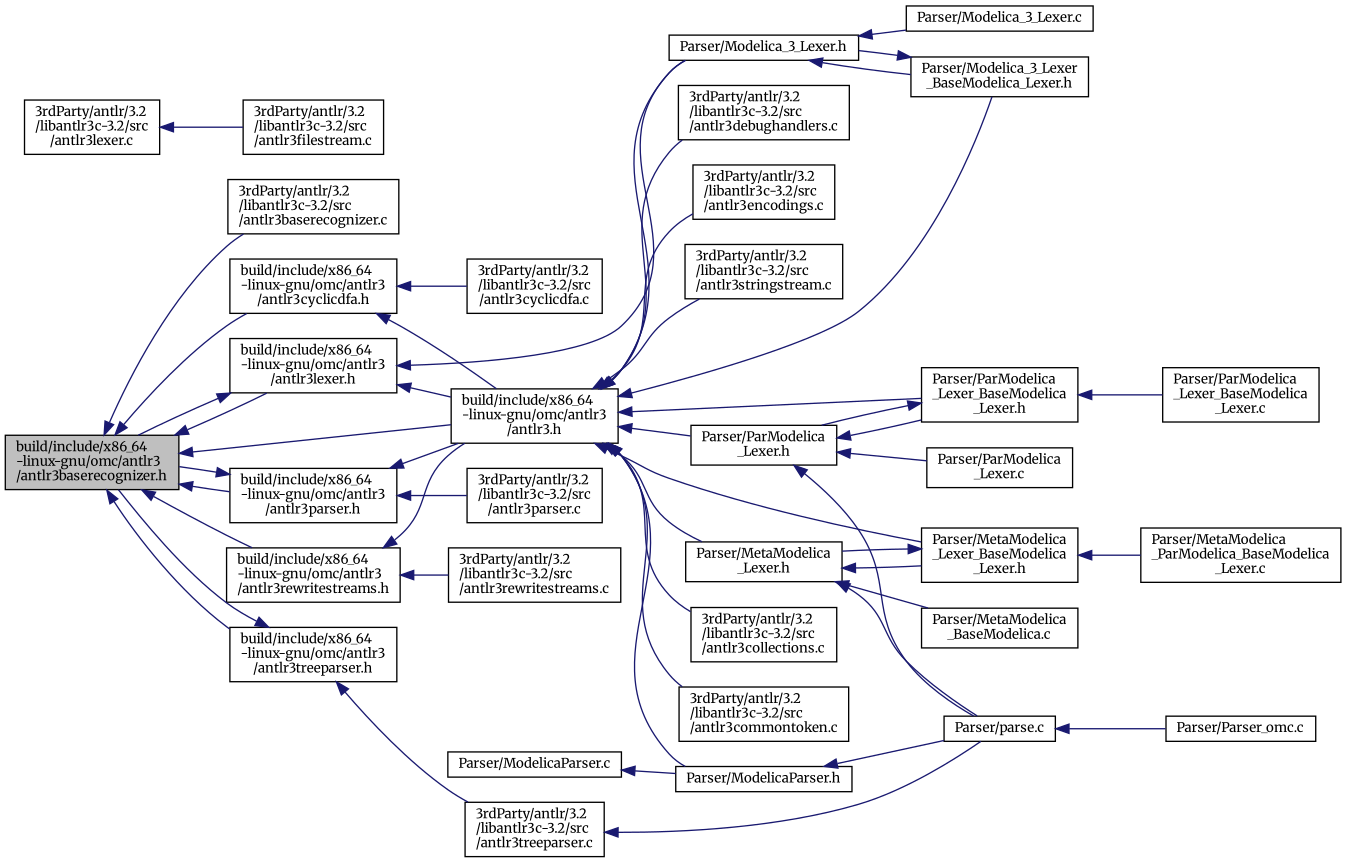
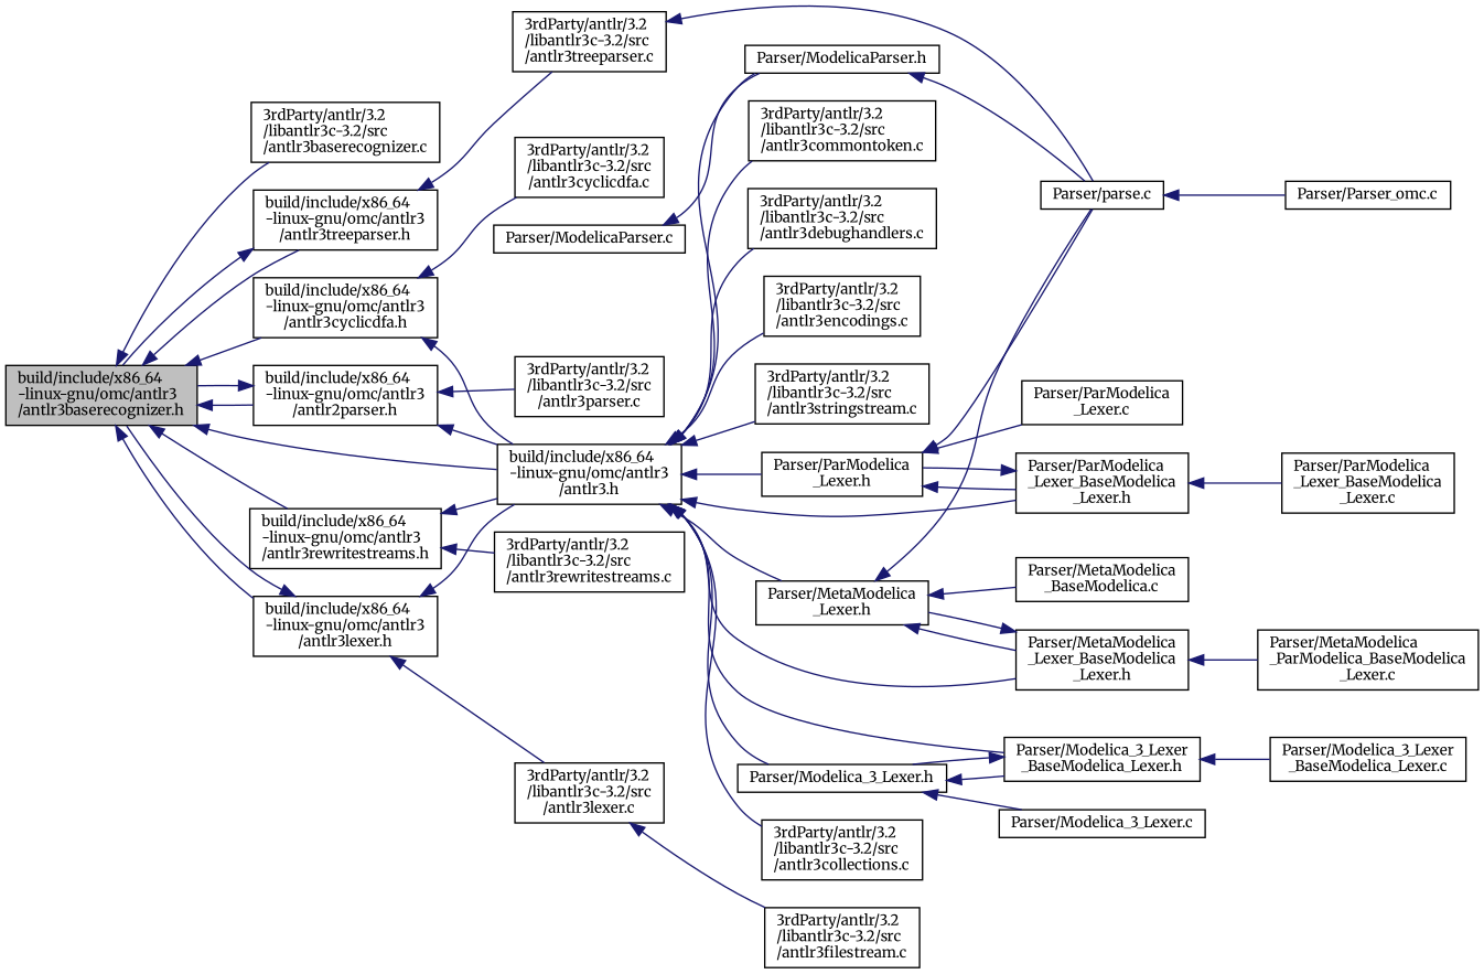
  digraph {
    fontname=Merriweather
    rankdir=LR
    node [color=black fillcolor=white fontname=Merriweather fontsize=10 shape=record style=filled]
    edge [color=midnightblue dir=back fontname=Merriweather fontsize=10 labelfontname=Helvetica labelfontsize=10 style=solid]
    n1 [fillcolor=grey75 fontcolor=black height=0.2 label="build/include/x86_64\l-linux-gnu/omc/antlr3\l/antlr3baserecognizer.h" width=0.4]
    n2 [height=0.2 label="3rdParty/antlr/3.2\l/libantlr3c-3.2/src\l/antlr3baserecognizer.c" width=0.4]
    n3 [height=0.2 label="build/include/x86_64\l-linux-gnu/omc/antlr3\l/antlr3.h" width=0.4]
    n4 [height=0.2 label="build/include/x86_64\l-linux-gnu/omc/antlr3\l/antlr3cyclicdfa.h" width=0.4]
    n5 [height=0.2 label="build/include/x86_64\l-linux-gnu/omc/antlr3\l/antlr3lexer.h" width=0.4]
-   n6 [height=0.2 label="build/include/x86_64\l-linux-gnu/omc/antlr3\l/antlr3parser.h" width=0.4]
+   n6 [height=0.2 label="build/include/x86_64\l-linux-gnu/omc/antlr3\l/antlr2parser.h" width=0.4]
    n7 [height=0.2 label="build/include/x86_64\l-linux-gnu/omc/antlr3\l/antlr3rewritestreams.h" width=0.4]
    n8 [height=0.2 label="build/include/x86_64\l-linux-gnu/omc/antlr3\l/antlr3treeparser.h" width=0.4]
    n9 [height=0.2 label="3rdParty/antlr/3.2\l/libantlr3c-3.2/src\l/antlr3collections.c" width=0.4]
    n10 [height=0.2 label="3rdParty/antlr/3.2\l/libantlr3c-3.2/src\l/antlr3commontoken.c" width=0.4]
    n11 [height=0.2 label="3rdParty/antlr/3.2\l/libantlr3c-3.2/src\l/antlr3debughandlers.c" width=0.4]
    n12 [height=0.2 label="3rdParty/antlr/3.2\l/libantlr3c-3.2/src\l/antlr3encodings.c" width=0.4]
    n13 [height=0.2 label="3rdParty/antlr/3.2\l/libantlr3c-3.2/src\l/antlr3stringstream.c" width=0.4]
    n14 [height=0.2 label="Parser/MetaModelica\l_Lexer.h" width=0.4]
    n15 [height=0.2 label="Parser/MetaModelica\l_Lexer_BaseModelica\l_Lexer.h" width=0.4]
    n16 [height=0.2 label="Parser/Modelica_3_Lexer.h" width=0.4]
    n17 [height=0.2 label="Parser/Modelica_3_Lexer\l_BaseModelica_Lexer.h" width=0.4]
    n18 [height=0.2 label="Parser/ModelicaParser.h" width=0.4]
    n19 [height=0.2 label="Parser/ParModelica\l_Lexer.h" width=0.4]
    n20 [height=0.2 label="Parser/ParModelica\l_Lexer_BaseModelica\l_Lexer.h" width=0.4]
    n21 [height=0.2 label="3rdParty/antlr/3.2\l/libantlr3c-3.2/src\l/antlr3cyclicdfa.c" width=0.4]
    n22 [height=0.2 label="3rdParty/antlr/3.2\l/libantlr3c-3.2/src\l/antlr3lexer.c" width=0.4]
    n23 [height=0.2 label="3rdParty/antlr/3.2\l/libantlr3c-3.2/src\l/antlr3parser.c" width=0.4]
    n24 [height=0.2 label="3rdParty/antlr/3.2\l/libantlr3c-3.2/src\l/antlr3rewritestreams.c" width=0.4]
    n25 [height=0.2 label="3rdParty/antlr/3.2\l/libantlr3c-3.2/src\l/antlr3treeparser.c" width=0.4]
    n26 [height=0.2 label="3rdParty/antlr/3.2\l/libantlr3c-3.2/src\l/antlr3filestream.c" width=0.4]
    n27 [height=0.2 label="Parser/MetaModelica\l_BaseModelica.c" width=0.4]
    n28 [height=0.2 label="Parser/parse.c" width=0.4]
    n29 [height=0.2 label="Parser/MetaModelica\l_ParModelica_BaseModelica\l_Lexer.c" width=0.4]
    n30 [height=0.2 label="Parser/Modelica_3_Lexer.c" width=0.4]
+   n31 [height=0.2 label="Parser/Modelica_3_Lexer\l_BaseModelica_Lexer.c" width=0.4]
    n32 [height=0.2 label="Parser/ParModelica\l_Lexer.c" width=0.4]
    n33 [height=0.2 label="Parser/ParModelica\l_Lexer_BaseModelica\l_Lexer.c" width=0.4]
    n34 [height=0.2 label="Parser/Parser_omc.c" width=0.4]
    n35 [height=0.2 label="Parser/ModelicaParser.c" width=0.4]
    n1 -> n2
    n1 -> n3
    n1 -> n4
    n1 -> n5
    n1 -> n6
    n1 -> n7
    n1 -> n8
    n3 -> n9
    n3 -> n10
    n3 -> n11
    n3 -> n12
    n3 -> n13
    n3 -> n14
    n3 -> n15
    n3 -> n16
    n3 -> n17
    n3 -> n18
    n3 -> n19
    n3 -> n20
    n4 -> n3
    n4 -> n21
    n5 -> n1
    n5 -> n3
-   n5 -> n16
+   n5 -> n22
    n6 -> n1
    n6 -> n3
    n6 -> n23
    n7 -> n3
    n7 -> n24
    n8 -> n1
    n8 -> n25
    n14 -> n15
    n14 -> n27
    n14 -> n28
    n15 -> n14
    n15 -> n29
    n16 -> n17
    n16 -> n30
    n17 -> n16
+   n17 -> n31
    n18 -> n28
    n19 -> n20
    n19 -> n28
    n19 -> n32
    n20 -> n19
    n20 -> n33
    n22 -> n26
    n25 -> n28
    n28 -> n34
    n35 -> n18
  }
